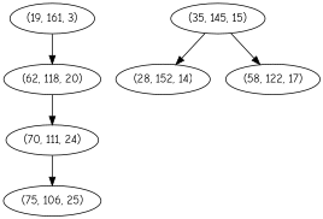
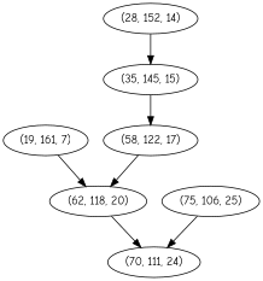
  digraph {
    fontname="Comic Neue"
    node [fontname="Comic Neue"]
    edge [fontname="Comic Neue"]
-   "(19, 161, 7)" [label="(19, 161, 3)"]
+   "(19, 161, 7)"
    "(62, 118, 20)"
    "(28, 152, 14)"
    "(35, 145, 15)"
    "(58, 122, 17)"
    "(70, 111, 24)"
    "(75, 106, 25)"
    "(19, 161, 7)" -> "(62, 118, 20)"
    "(62, 118, 20)" -> "(70, 111, 24)"
-   "(35, 145, 15)" -> "(28, 152, 14)"
+   "(28, 152, 14)" -> "(35, 145, 15)"
    "(35, 145, 15)" -> "(58, 122, 17)"
-   "(70, 111, 24)" -> "(75, 106, 25)"
+   "(58, 122, 17)" -> "(62, 118, 20)"
+   "(75, 106, 25)" -> "(70, 111, 24)"
  }
